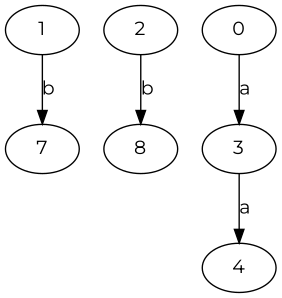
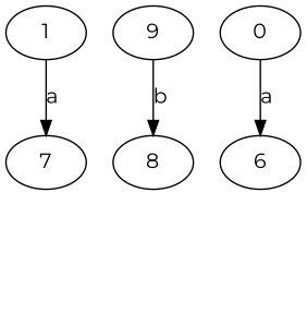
  strict digraph {
    fontname=Montserrat
    node [fontname=Montserrat]
    edge [fontname=Montserrat]
    n1 [label=7]
    1
-   2
+   2 [label=9]
    8
-   6 [label=3]
-   4
+   6
    0
-   1 -> n1 [label=b]
+   1 -> n1 [label=a]
    2 -> 8 [label=b]
-   6 -> 4 [label=a]
    0 -> 6 [label=a]
  }
